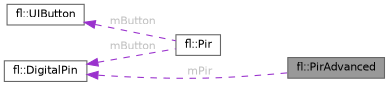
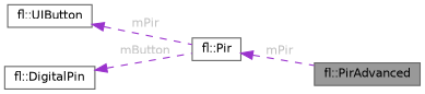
  digraph {
    rankdir=LR
    node [color=gray40 fillcolor=white fontname=Helvetica fontsize=10 shape=box style=filled]
    edge [color=darkorchid3 dir=back fontcolor=grey fontname=Helvetica fontsize=10 labelfontname=Helvetica labelfontsize=10 style=dashed]
    n1 [fillcolor=grey60 fontcolor=black height=0.2 label="fl::PirAdvanced" width=0.4]
    n2 [height=0.2 label="fl::Pir" width=0.4]
    n3 [height=0.2 label="fl::UIButton" width=0.4]
    n4 [height=0.2 label="fl::DigitalPin" width=0.4]
-   n4 -> n1 [label=" mPir"]
-   n3 -> n2 [label=" mButton"]
+   n2 -> n1 [label=" mPir"]
+   n3 -> n2 [label=" mPir"]
    n4 -> n2 [label=" mButton"]
  }
